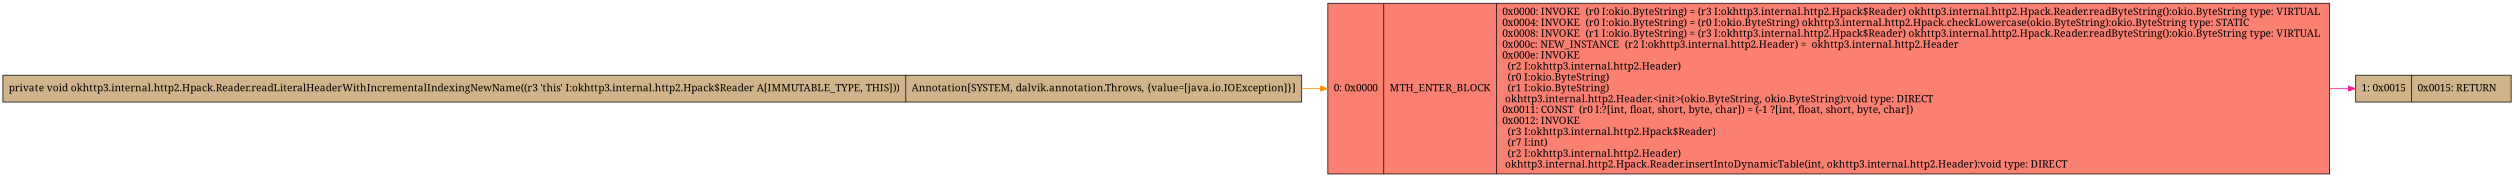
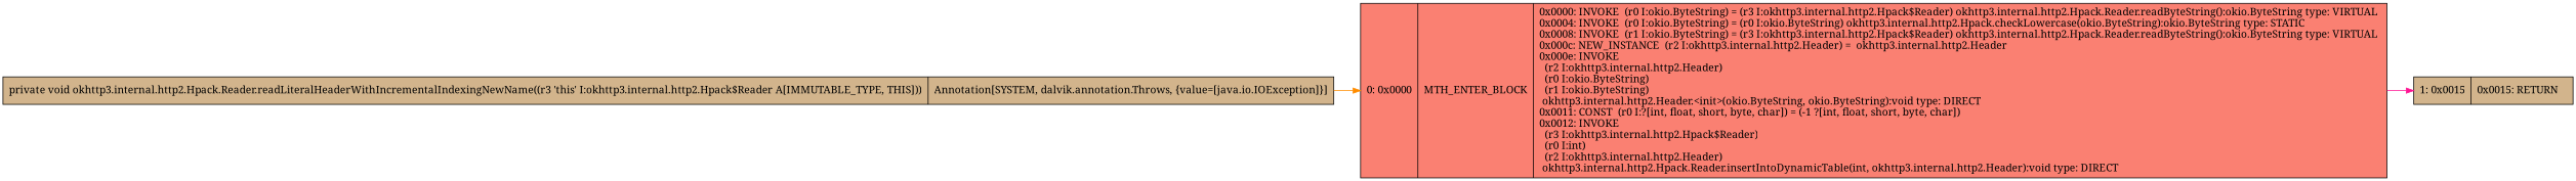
  digraph {
    rankdir=LR
    fontname="Noto Serif"
    node [shape=record style=filled fillcolor=tan fontname="Noto Serif"]
    edge [fontname="Noto Serif"]
-   n1 [label="{0\:\ 0x0000|MTH_ENTER_BLOCK\l|0x0000: INVOKE  (r0 I:okio.ByteString) = (r3 I:okhttp3.internal.http2.Hpack$Reader) okhttp3.internal.http2.Hpack.Reader.readByteString():okio.ByteString type: VIRTUAL \l0x0004: INVOKE  (r0 I:okio.ByteString) = (r0 I:okio.ByteString) okhttp3.internal.http2.Hpack.checkLowercase(okio.ByteString):okio.ByteString type: STATIC \l0x0008: INVOKE  (r1 I:okio.ByteString) = (r3 I:okhttp3.internal.http2.Hpack$Reader) okhttp3.internal.http2.Hpack.Reader.readByteString():okio.ByteString type: VIRTUAL \l0x000c: NEW_INSTANCE  (r2 I:okhttp3.internal.http2.Header) =  okhttp3.internal.http2.Header \l0x000e: INVOKE  \l  (r2 I:okhttp3.internal.http2.Header)\l  (r0 I:okio.ByteString)\l  (r1 I:okio.ByteString)\l okhttp3.internal.http2.Header.\<init\>(okio.ByteString, okio.ByteString):void type: DIRECT \l0x0011: CONST  (r0 I:?[int, float, short, byte, char]) = (\-1 ?[int, float, short, byte, char]) \l0x0012: INVOKE  \l  (r3 I:okhttp3.internal.http2.Hpack$Reader)\l  (r7 I:int)\l  (r2 I:okhttp3.internal.http2.Header)\l okhttp3.internal.http2.Hpack.Reader.insertIntoDynamicTable(int, okhttp3.internal.http2.Header):void type: DIRECT \l}" fillcolor=salmon]
+   n1 [label="{0\:\ 0x0000|MTH_ENTER_BLOCK\l|0x0000: INVOKE  (r0 I:okio.ByteString) = (r3 I:okhttp3.internal.http2.Hpack$Reader) okhttp3.internal.http2.Hpack.Reader.readByteString():okio.ByteString type: VIRTUAL \l0x0004: INVOKE  (r0 I:okio.ByteString) = (r0 I:okio.ByteString) okhttp3.internal.http2.Hpack.checkLowercase(okio.ByteString):okio.ByteString type: STATIC \l0x0008: INVOKE  (r1 I:okio.ByteString) = (r3 I:okhttp3.internal.http2.Hpack$Reader) okhttp3.internal.http2.Hpack.Reader.readByteString():okio.ByteString type: VIRTUAL \l0x000c: NEW_INSTANCE  (r2 I:okhttp3.internal.http2.Header) =  okhttp3.internal.http2.Header \l0x000e: INVOKE  \l  (r2 I:okhttp3.internal.http2.Header)\l  (r0 I:okio.ByteString)\l  (r1 I:okio.ByteString)\l okhttp3.internal.http2.Header.\<init\>(okio.ByteString, okio.ByteString):void type: DIRECT \l0x0011: CONST  (r0 I:?[int, float, short, byte, char]) = (\-1 ?[int, float, short, byte, char]) \l0x0012: INVOKE  \l  (r3 I:okhttp3.internal.http2.Hpack$Reader)\l  (r0 I:int)\l  (r2 I:okhttp3.internal.http2.Header)\l okhttp3.internal.http2.Hpack.Reader.insertIntoDynamicTable(int, okhttp3.internal.http2.Header):void type: DIRECT \l}" fillcolor=salmon]
    n2 [label="{1\:\ 0x0015|0x0015: RETURN   \l}"]
    n3 [label="{private void okhttp3.internal.http2.Hpack.Reader.readLiteralHeaderWithIncrementalIndexingNewName((r3 'this' I:okhttp3.internal.http2.Hpack$Reader A[IMMUTABLE_TYPE, THIS]))  | Annotation[SYSTEM, dalvik.annotation.Throws, \{value=[java.io.IOException]\}]\l}"]
    n1 -> n2 [color=deeppink]
    n3 -> n1 [color=darkorange]
  }
